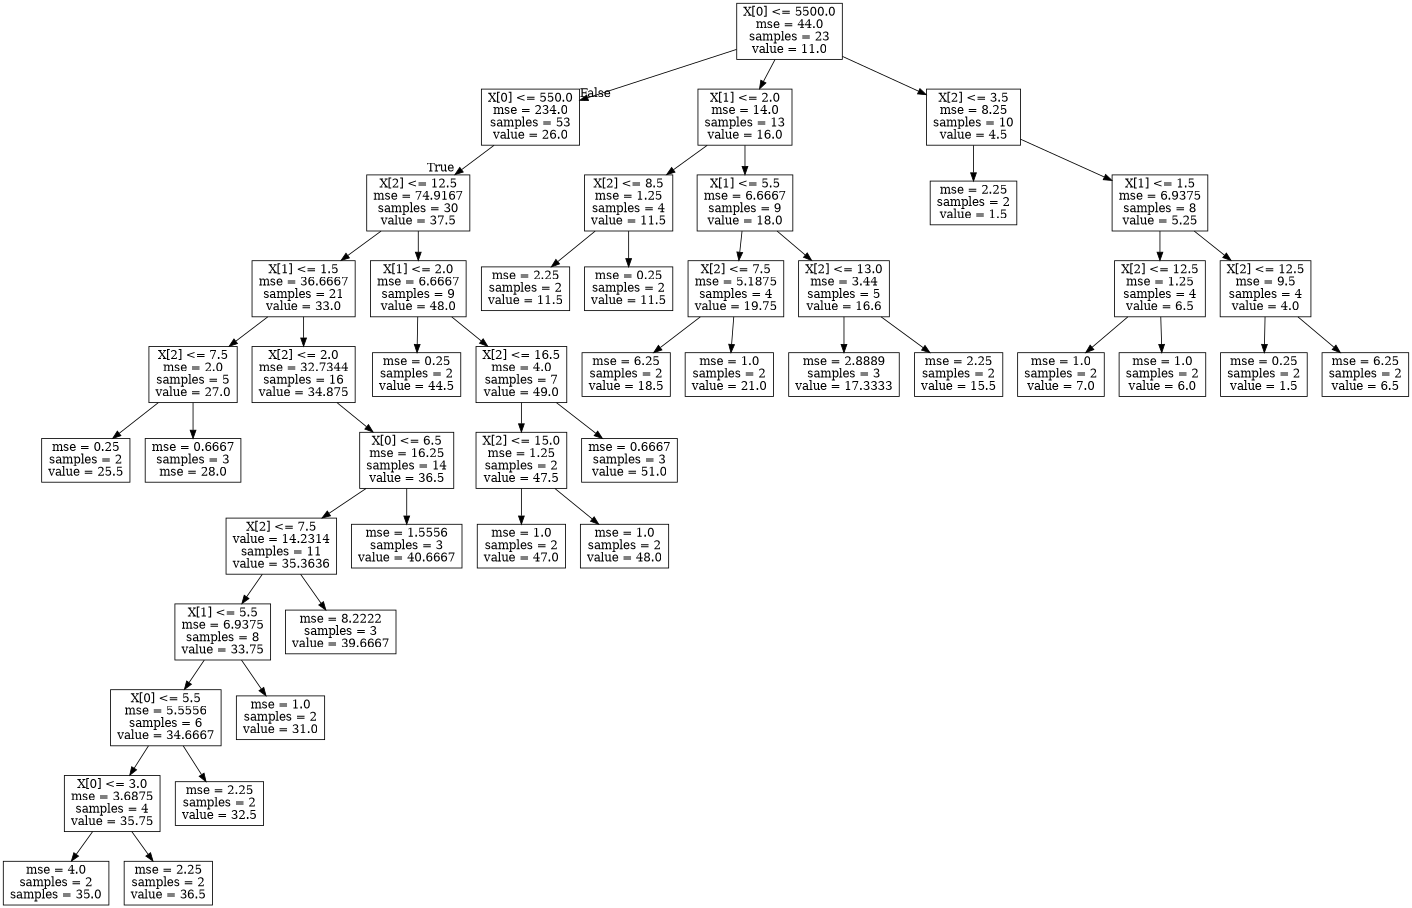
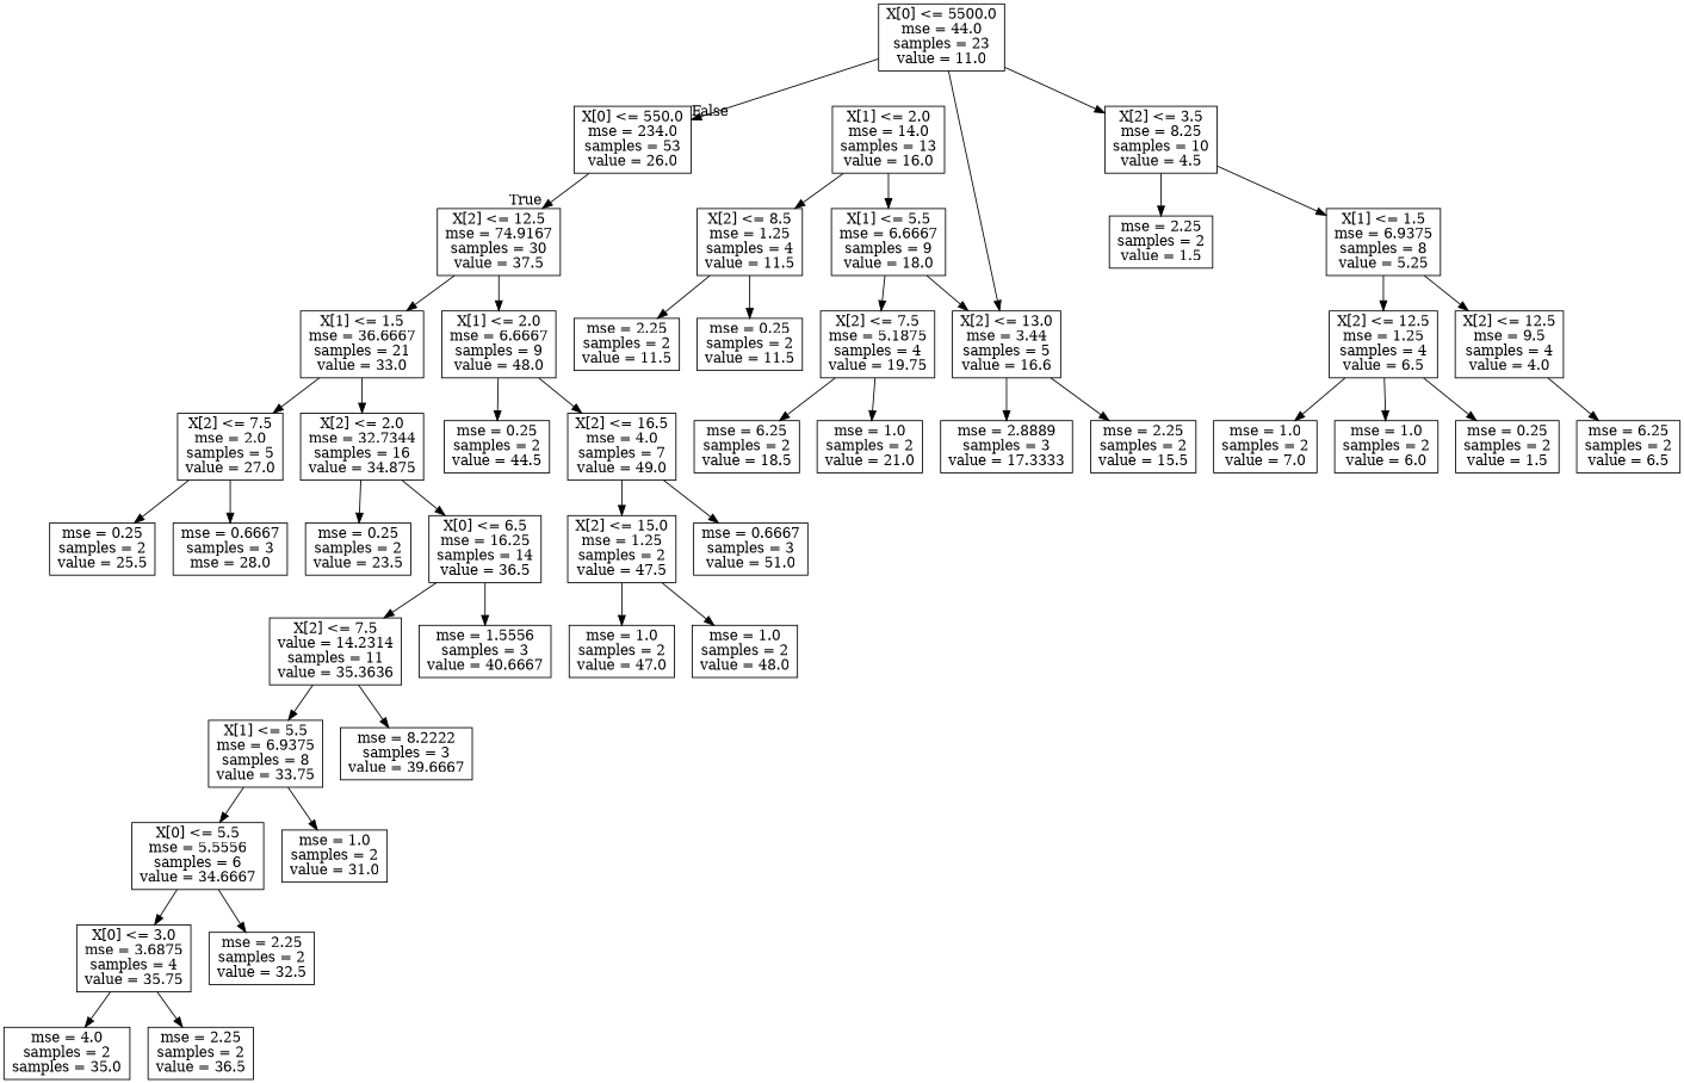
  digraph {
    node [shape=box]
    n1 [label="X[0] <= 550.0\nmse = 234.0\nsamples = 53\nvalue = 26.0"]
    n2 [label="X[2] <= 12.5\nmse = 74.9167\nsamples = 30\nvalue = 37.5"]
    n3 [label="X[1] <= 1.5\nmse = 36.6667\nsamples = 21\nvalue = 33.0"]
    n4 [label="X[1] <= 2.0\nmse = 6.6667\nsamples = 9\nvalue = 48.0"]
    n5 [label="X[0] <= 5500.0\nmse = 44.0\nsamples = 23\nvalue = 11.0"]
    n6 [label="X[1] <= 2.0\nmse = 14.0\nsamples = 13\nvalue = 16.0"]
    n7 [label="X[2] <= 3.5\nmse = 8.25\nsamples = 10\nvalue = 4.5"]
    n8 [label="X[2] <= 7.5\nmse = 2.0\nsamples = 5\nvalue = 27.0"]
    n9 [label="X[2] <= 2.0\nmse = 32.7344\nsamples = 16\nvalue = 34.875"]
    n10 [label="mse = 0.25\nsamples = 2\nvalue = 44.5"]
    n11 [label="X[2] <= 16.5\nmse = 4.0\nsamples = 7\nvalue = 49.0"]
    n12 [label="mse = 0.25\nsamples = 2\nvalue = 25.5"]
    n13 [label="mse = 0.6667\nsamples = 3\nmse = 28.0"]
+   n14 [label="mse = 0.25\nsamples = 2\nvalue = 23.5"]
    n15 [label="X[0] <= 6.5\nmse = 16.25\nsamples = 14\nvalue = 36.5"]
    n16 [label="X[2] <= 7.5\nvalue = 14.2314\nsamples = 11\nvalue = 35.3636"]
    n17 [label="mse = 1.5556\nsamples = 3\nvalue = 40.6667"]
    n18 [label="X[1] <= 5.5\nmse = 6.9375\nsamples = 8\nvalue = 33.75"]
    n19 [label="mse = 8.2222\nsamples = 3\nvalue = 39.6667"]
    n20 [label="X[0] <= 5.5\nmse = 5.5556\nsamples = 6\nvalue = 34.6667"]
    n21 [label="mse = 1.0\nsamples = 2\nvalue = 31.0"]
    n22 [label="X[0] <= 3.0\nmse = 3.6875\nsamples = 4\nvalue = 35.75"]
    n23 [label="mse = 2.25\nsamples = 2\nvalue = 32.5"]
    n24 [label="mse = 4.0\nsamples = 2\nsamples = 35.0"]
    n25 [label="mse = 2.25\nsamples = 2\nvalue = 36.5"]
    n26 [label="X[2] <= 15.0\nmse = 1.25\nsamples = 2\nvalue = 47.5"]
    n27 [label="mse = 0.6667\nsamples = 3\nvalue = 51.0"]
    n28 [label="mse = 1.0\nsamples = 2\nvalue = 47.0"]
    n29 [label="mse = 1.0\nsamples = 2\nvalue = 48.0"]
    n30 [label="X[2] <= 8.5\nmse = 1.25\nsamples = 4\nvalue = 11.5"]
    n31 [label="X[1] <= 5.5\nmse = 6.6667\nsamples = 9\nvalue = 18.0"]
    n32 [label="mse = 2.25\nsamples = 2\nvalue = 1.5"]
    n33 [label="X[1] <= 1.5\nmse = 6.9375\nsamples = 8\nvalue = 5.25"]
    n34 [label="mse = 2.25\nsamples = 2\nvalue = 11.5"]
    n35 [label="mse = 0.25\nsamples = 2\nvalue = 11.5"]
    n36 [label="X[2] <= 13.0\nmse = 3.44\nsamples = 5\nvalue = 16.6"]
    n37 [label="X[2] <= 7.5\nmse = 5.1875\nsamples = 4\nvalue = 19.75"]
    n38 [label="mse = 2.8889\nsamples = 3\nvalue = 17.3333"]
    n39 [label="mse = 2.25\nsamples = 2\nvalue = 15.5"]
    n40 [label="mse = 6.25\nsamples = 2\nvalue = 18.5"]
    n41 [label="mse = 1.0\nsamples = 2\nvalue = 21.0"]
    n42 [label="X[2] <= 12.5\nmse = 9.5\nsamples = 4\nvalue = 4.0"]
    n43 [label="X[2] <= 12.5\nmse = 1.25\nsamples = 4\nvalue = 6.5"]
    n44 [label="mse = 0.25\nsamples = 2\nvalue = 1.5"]
    n45 [label="mse = 6.25\nsamples = 2\nvalue = 6.5"]
    n46 [label="mse = 1.0\nsamples = 2\nvalue = 7.0"]
    n47 [label="mse = 1.0\nsamples = 2\nvalue = 6.0"]
    n1 -> n2 [headlabel=True labelangle=45 labeldistance=2.5]
    n2 -> n3
    n2 -> n4
    n3 -> n8
    n3 -> n9
    n4 -> n10
    n4 -> n11
    n5 -> n1 [headlabel=False labelangle=-45 labeldistance=2.5]
-   n5 -> n6
+   n5 -> n36
    n5 -> n7
    n6 -> n30
    n6 -> n31
    n7 -> n32
    n7 -> n33
    n8 -> n12
    n8 -> n13
+   n9 -> n14
    n9 -> n15
    n11 -> n26
    n11 -> n27
    n15 -> n16
    n15 -> n17
    n16 -> n18
    n16 -> n19
    n18 -> n20
    n18 -> n21
    n20 -> n22
    n20 -> n23
    n22 -> n24
    n22 -> n25
    n26 -> n28
    n26 -> n29
    n30 -> n34
    n30 -> n35
    n31 -> n36
    n31 -> n37
    n33 -> n42
    n33 -> n43
    n36 -> n38
    n36 -> n39
    n37 -> n40
    n37 -> n41
-   n42 -> n44
+   n43 -> n44
    n42 -> n45
    n43 -> n46
    n43 -> n47
  }
